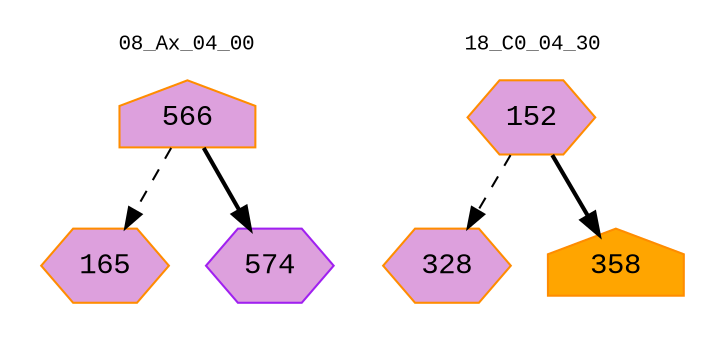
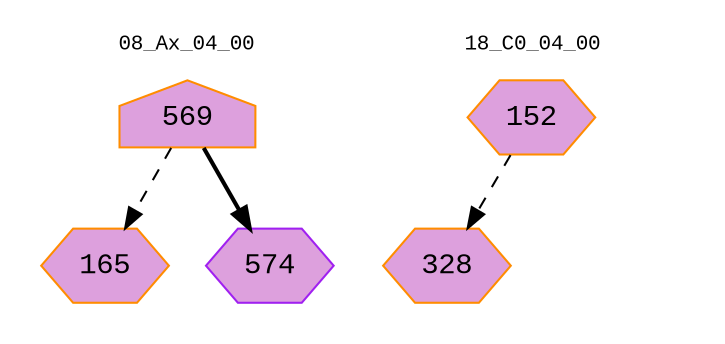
  digraph {
    fontname="Liberation Mono"
    node [color=darkorange fillcolor=plum fontname="Liberation Mono" shape=hexagon style=filled]
    edge [color=black fontname="Liberation Mono" style=dashed]
-   n1 [label=566 shape=house]
+   n1 [label=569 shape=house]
    n2 [label=165]
    n3 [color=purple label=574]
    n4 [label=152]
    n5 [label=328]
-   n6 [fillcolor=orange label=358 shape=house]
    subgraph cluster_1 {
      color=white
      fontsize=10
      label="08_Ax_04_00"
      n1
      n2
      n3
    }
    subgraph cluster_2 {
      color=white
      fontsize=10
-     label="18_C0_04_30"
+     label="18_C0_04_00"
      n4
      n5
-     n6
    }
    n1 -> n2
    n1 -> n3 [style=bold]
    n4 -> n5
-   n4 -> n6 [style=bold]
  }
